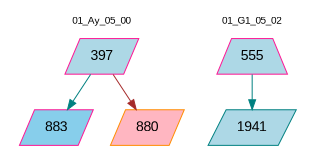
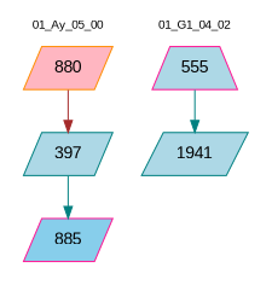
  digraph {
    fontname="Liberation Sans"
    node [color=teal fillcolor=lightblue fontname="Liberation Sans" shape=parallelogram style=filled]
    edge [color=teal fontname="Liberation Sans"]
-   n1 [color=deeppink label=397]
-   n2 [color=deeppink fillcolor=skyblue label=883]
+   n1 [label=397]
+   n2 [color=deeppink fillcolor=skyblue label=885]
    n3 [color=darkorange fillcolor=lightpink label=880]
    n4 [color=deeppink label=555 shape=trapezium]
    n5 [label=1941]
    subgraph cluster_1 {
      color=white
      fontsize=10
      label="01_Ay_05_00"
      n1
      n2
      n3
    }
    subgraph cluster_2 {
      color=white
      fontsize=10
-     label="01_G1_05_02"
+     label="01_G1_04_02"
      n4
      n5
    }
    n1 -> n2
-   n1 -> n3 [color=brown]
+   n3 -> n1 [color=brown]
    n4 -> n5
  }
